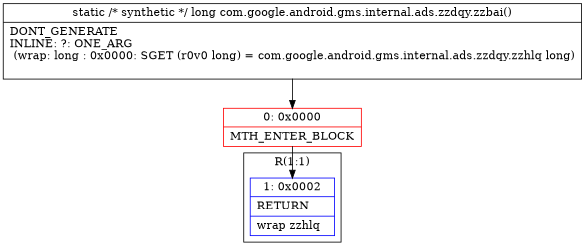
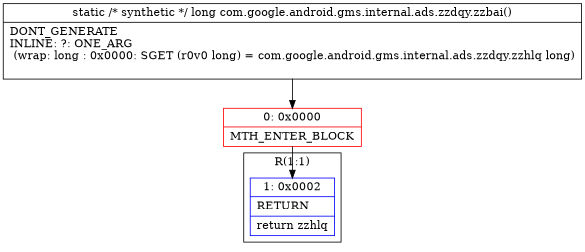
  digraph {
    node [shape=record]
-   n1 [color=blue label="{1\:\ 0x0002|RETURN\l|wrap zzhlq\l}"]
+   n1 [color=blue label="{1\:\ 0x0002|RETURN\l|return zzhlq\l}"]
    n2 [color=red label="{0\:\ 0x0000|MTH_ENTER_BLOCK\l}"]
    n3 [label="{static \/* synthetic *\/ long com.google.android.gms.internal.ads.zzdqy.zzbai()  | DONT_GENERATE\lINLINE: ?: ONE_ARG  \l  (wrap: long : 0x0000: SGET  (r0v0 long) =  com.google.android.gms.internal.ads.zzdqy.zzhlq long)\l\l}"]
    subgraph cluster_1 {
      label="R(1:1)"
      n1
    }
    n2 -> n1
    n3 -> n2
  }
